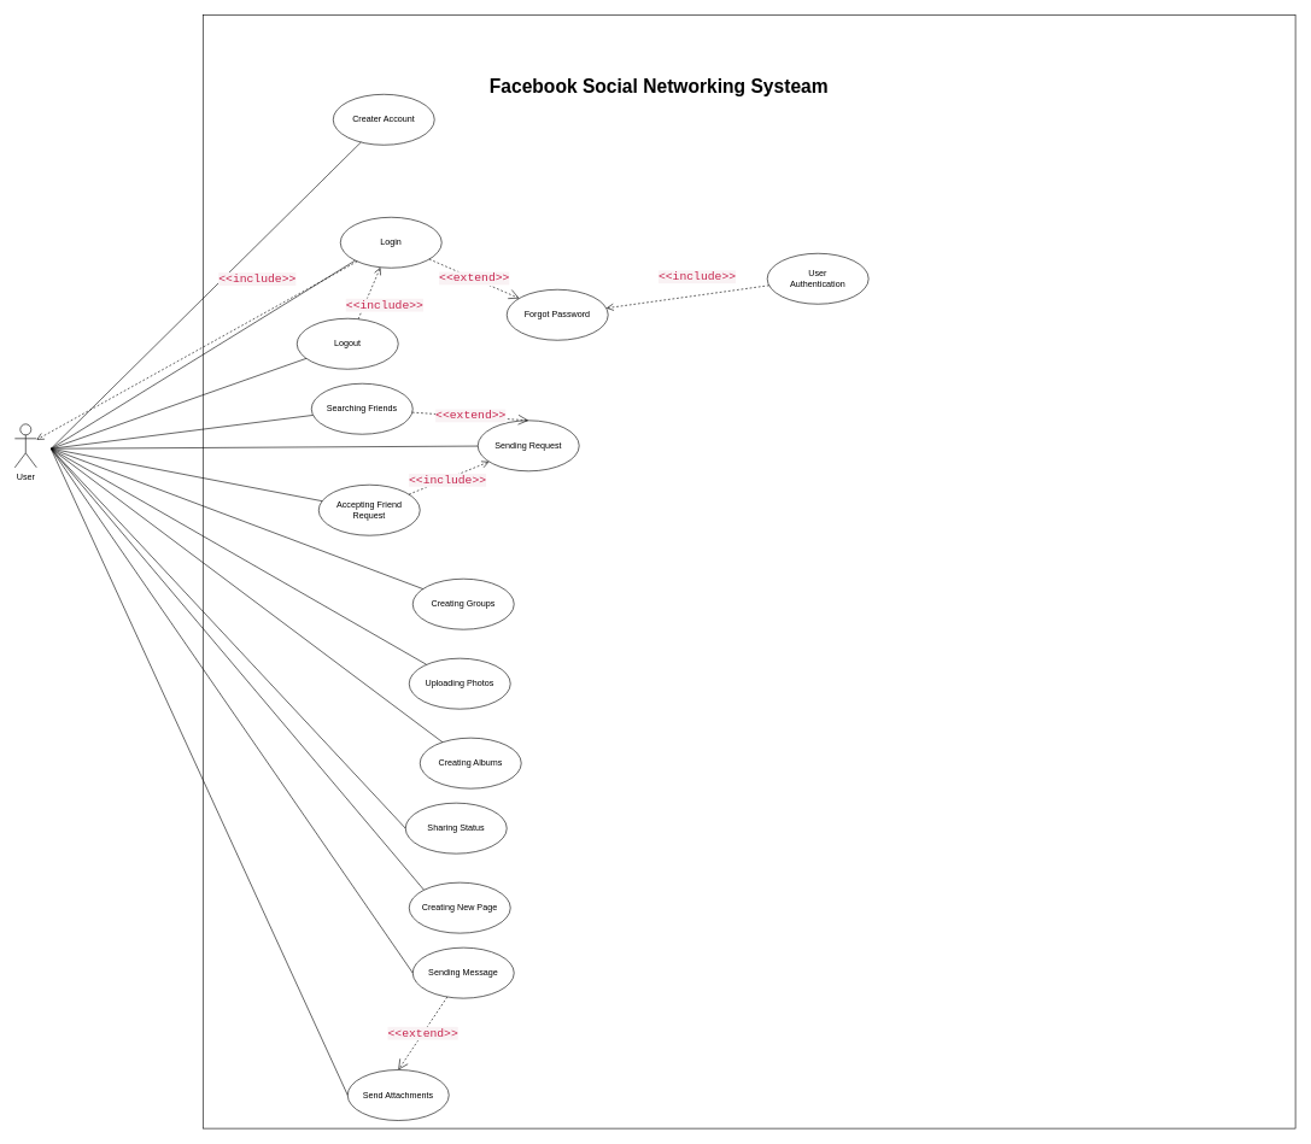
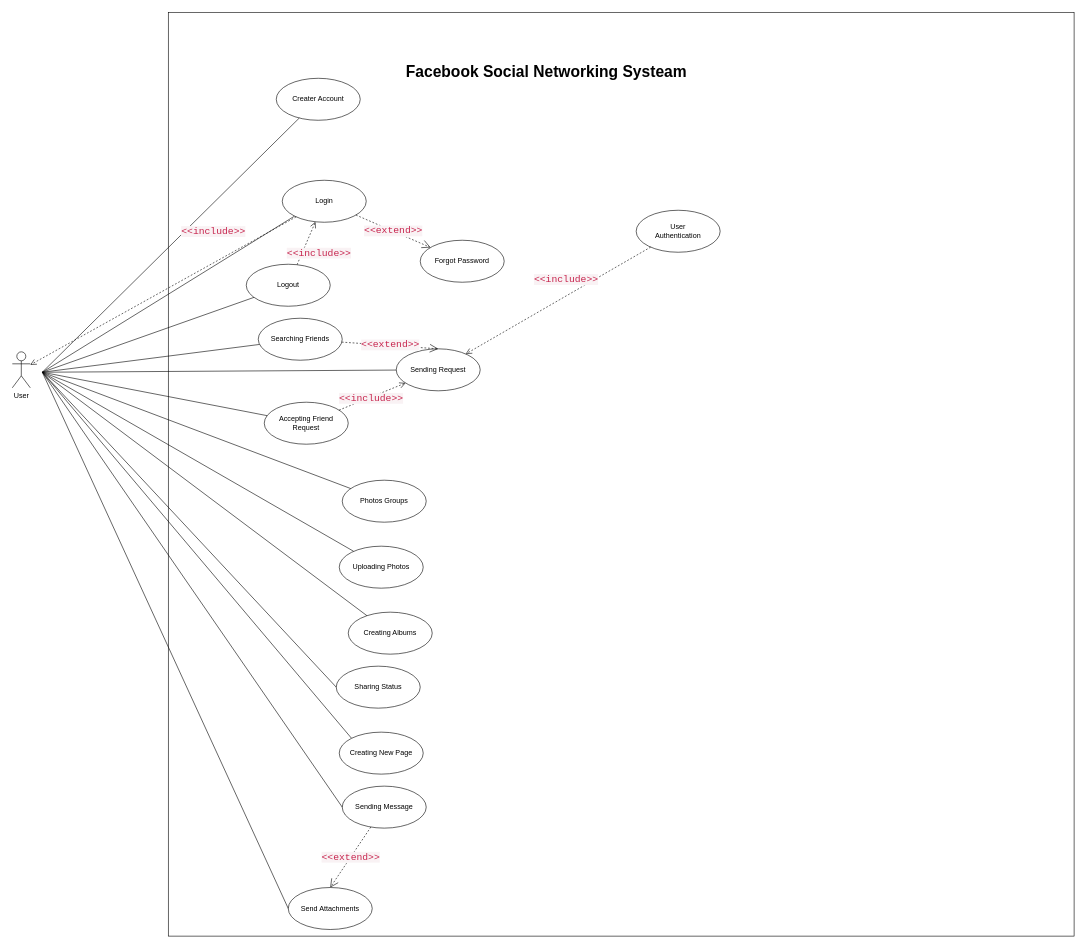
  <mxCell id="0" />
  <mxCell id="1" parent="0" />
  <mxCell id="2" value="&lt;span style=&quot;color: rgba(0, 0, 0, 0); font-family: monospace; font-size: 0px; text-align: start; text-wrap: nowrap;&quot;&gt;%3CmxGraphModel%3E%3Croot%3E%3CmxCell%20id%3D%220%22%2F%3E%3CmxCell%20id%3D%221%22%20parent%3D%220%22%2F%3E%3CmxCell%20id%3D%222%22%20value%3D%22Creater%20Account%22%20style%3D%22ellipse%3BwhiteSpace%3Dwrap%3Bhtml%3D1%3BstrokeColor%3Ddefault%3Balign%3Dcenter%3BverticalAlign%3Dmiddle%3BfontFamily%3DHelvetica%3BfontSize%3D12%3BfontColor%3Ddefault%3BfillColor%3Ddefault%3B%22%20vertex%3D%221%22%20parent%3D%221%22%3E%3CmxGeometry%20x%3D%22750%22%20y%3D%22-150%22%20width%3D%22140%22%20height%3D%2270%22%20as%3D%22geometry%22%2F%3E%3C%2FmxCell%3E%3C%2Froot%3E%3C%2FmxGraphModel%3E&lt;/span&gt;" style="html=1;whiteSpace=wrap;" vertex="1" parent="1"><mxGeometry x="280" y="20" width="1510" height="1540" as="geometry" /></mxCell>
  <mxCell id="3" value="Sending Request" style="ellipse;whiteSpace=wrap;html=1;strokeColor=default;align=center;verticalAlign=middle;fontFamily=Helvetica;fontSize=12;fontColor=default;fillColor=default;" vertex="1" parent="1"><mxGeometry x="660" y="581" width="140" height="70" as="geometry" /></mxCell>
  <mxCell id="4" value="Accepting Friend Request" style="ellipse;whiteSpace=wrap;html=1;strokeColor=default;align=center;verticalAlign=middle;fontFamily=Helvetica;fontSize=12;fontColor=default;fillColor=default;" vertex="1" parent="1"><mxGeometry x="440" y="670" width="140" height="70" as="geometry" /></mxCell>
  <mxCell id="5" value="User&lt;div&gt;Authentication&lt;/div&gt;" style="ellipse;whiteSpace=wrap;html=1;strokeColor=default;align=center;verticalAlign=middle;fontFamily=Helvetica;fontSize=12;fontColor=default;fillColor=default;" vertex="1" parent="1"><mxGeometry x="1060" y="350" width="140" height="70" as="geometry" /></mxCell>
- <mxCell id="6" value="Creating Groups" style="ellipse;whiteSpace=wrap;html=1;strokeColor=default;align=center;verticalAlign=middle;fontFamily=Helvetica;fontSize=12;fontColor=default;fillColor=default;" vertex="1" parent="1"><mxGeometry x="570" y="800" width="140" height="70" as="geometry" /></mxCell>
+ <mxCell id="6" value="Photos Groups" style="ellipse;whiteSpace=wrap;html=1;strokeColor=default;align=center;verticalAlign=middle;fontFamily=Helvetica;fontSize=12;fontColor=default;fillColor=default;" vertex="1" parent="1"><mxGeometry x="570" y="800" width="140" height="70" as="geometry" /></mxCell>
  <mxCell id="7" value="Searching Friends" style="ellipse;whiteSpace=wrap;html=1;strokeColor=default;align=center;verticalAlign=middle;fontFamily=Helvetica;fontSize=12;fontColor=default;fillColor=default;" vertex="1" parent="1"><mxGeometry x="430" y="530" width="140" height="70" as="geometry" /></mxCell>
  <mxCell id="8" value="Creater Account" style="ellipse;whiteSpace=wrap;html=1;strokeColor=default;align=center;verticalAlign=middle;fontFamily=Helvetica;fontSize=12;fontColor=default;fillColor=default;" vertex="1" parent="1"><mxGeometry x="460" y="130" width="140" height="70" as="geometry" /></mxCell>
  <mxCell id="9" value="User&lt;div&gt;&lt;br&gt;&lt;/div&gt;" style="shape=umlActor;verticalLabelPosition=bottom;verticalAlign=top;html=1;" vertex="1" parent="1"><mxGeometry x="20" y="586" width="30" height="60" as="geometry" /></mxCell>
  <mxCell id="10" value="" style="endArrow=none;html=1;rounded=0;" edge="1" parent="1" source="8"><mxGeometry width="50" height="50" relative="1" as="geometry"><mxPoint x="80" y="400" as="sourcePoint" /><mxPoint x="70" y="620" as="targetPoint" /></mxGeometry></mxCell>
  <mxCell id="11" value="" style="endArrow=none;html=1;rounded=0;" edge="1" parent="1" source="3"><mxGeometry width="50" height="50" relative="1" as="geometry"><mxPoint x="90" y="410" as="sourcePoint" /><mxPoint x="70" y="620" as="targetPoint" /></mxGeometry></mxCell>
  <mxCell id="12" value="" style="endArrow=none;html=1;rounded=0;" edge="1" parent="1" source="4"><mxGeometry width="50" height="50" relative="1" as="geometry"><mxPoint x="100" y="420" as="sourcePoint" /><mxPoint x="70" y="620" as="targetPoint" /></mxGeometry></mxCell>
  <mxCell id="13" value="" style="endArrow=none;html=1;rounded=0;" edge="1" parent="1" source="16"><mxGeometry width="50" height="50" relative="1" as="geometry"><mxPoint x="110" y="430" as="sourcePoint" /><mxPoint x="70" y="620" as="targetPoint" /></mxGeometry></mxCell>
  <mxCell id="14" value="" style="endArrow=none;html=1;rounded=0;" edge="1" parent="1" source="6"><mxGeometry width="50" height="50" relative="1" as="geometry"><mxPoint x="120" y="440" as="sourcePoint" /><mxPoint x="70" y="620" as="targetPoint" /></mxGeometry></mxCell>
  <mxCell id="15" value="" style="endArrow=none;html=1;rounded=0;" edge="1" parent="1" source="7"><mxGeometry width="50" height="50" relative="1" as="geometry"><mxPoint x="130" y="450" as="sourcePoint" /><mxPoint x="70" y="620" as="targetPoint" /></mxGeometry></mxCell>
  <mxCell id="16" value="Uploading Photos" style="ellipse;whiteSpace=wrap;html=1;strokeColor=default;align=center;verticalAlign=middle;fontFamily=Helvetica;fontSize=12;fontColor=default;fillColor=default;" vertex="1" parent="1"><mxGeometry x="565" y="910" width="140" height="70" as="geometry" /></mxCell>
  <mxCell id="17" value="Creating Albums" style="ellipse;whiteSpace=wrap;html=1;strokeColor=default;align=center;verticalAlign=middle;fontFamily=Helvetica;fontSize=12;fontColor=default;fillColor=default;" vertex="1" parent="1"><mxGeometry x="580" y="1020" width="140" height="70" as="geometry" /></mxCell>
  <mxCell id="18" value="Sharing Status" style="ellipse;whiteSpace=wrap;html=1;strokeColor=default;align=center;verticalAlign=middle;fontFamily=Helvetica;fontSize=12;fontColor=default;fillColor=default;" vertex="1" parent="1"><mxGeometry x="560" y="1110" width="140" height="70" as="geometry" /></mxCell>
  <mxCell id="19" value="Creating New Page" style="ellipse;whiteSpace=wrap;html=1;strokeColor=default;align=center;verticalAlign=middle;fontFamily=Helvetica;fontSize=12;fontColor=default;fillColor=default;" vertex="1" parent="1"><mxGeometry x="565" y="1220" width="140" height="70" as="geometry" /></mxCell>
  <mxCell id="20" value="Sending Message" style="ellipse;whiteSpace=wrap;html=1;strokeColor=default;align=center;verticalAlign=middle;fontFamily=Helvetica;fontSize=12;fontColor=default;fillColor=default;" vertex="1" parent="1"><mxGeometry x="570" y="1310" width="140" height="70" as="geometry" /></mxCell>
  <mxCell id="21" value="Send Attachments" style="ellipse;whiteSpace=wrap;html=1;strokeColor=default;align=center;verticalAlign=middle;fontFamily=Helvetica;fontSize=12;fontColor=default;fillColor=default;" vertex="1" parent="1"><mxGeometry x="480" y="1479" width="140" height="70" as="geometry" /></mxCell>
  <mxCell id="22" value="" style="endArrow=none;html=1;rounded=0;" edge="1" parent="1" source="17"><mxGeometry width="50" height="50" relative="1" as="geometry"><mxPoint x="599" y="929" as="sourcePoint" /><mxPoint x="70" y="620" as="targetPoint" /></mxGeometry></mxCell>
  <mxCell id="23" value="" style="endArrow=none;html=1;rounded=0;exitX=0;exitY=0.5;exitDx=0;exitDy=0;" edge="1" parent="1" source="18"><mxGeometry width="50" height="50" relative="1" as="geometry"><mxPoint x="609" y="939" as="sourcePoint" /><mxPoint x="70" y="620" as="targetPoint" /></mxGeometry></mxCell>
  <mxCell id="24" value="" style="endArrow=none;html=1;rounded=0;exitX=0;exitY=0;exitDx=0;exitDy=0;" edge="1" parent="1" source="19"><mxGeometry width="50" height="50" relative="1" as="geometry"><mxPoint x="619" y="949" as="sourcePoint" /><mxPoint x="70" y="620" as="targetPoint" /></mxGeometry></mxCell>
  <mxCell id="25" value="" style="endArrow=none;html=1;rounded=0;exitX=0;exitY=0.5;exitDx=0;exitDy=0;" edge="1" parent="1" source="20"><mxGeometry width="50" height="50" relative="1" as="geometry"><mxPoint x="629" y="959" as="sourcePoint" /><mxPoint x="70" y="620" as="targetPoint" /></mxGeometry></mxCell>
  <mxCell id="26" value="" style="endArrow=none;html=1;rounded=0;exitX=0;exitY=0.5;exitDx=0;exitDy=0;" edge="1" parent="1" source="21"><mxGeometry width="50" height="50" relative="1" as="geometry"><mxPoint x="639" y="969" as="sourcePoint" /><mxPoint x="70" y="620" as="targetPoint" /></mxGeometry></mxCell>
  <mxCell id="27" value="&lt;font style=&quot;font-size: 26px;&quot;&gt;Facebook Social Networking Systeam&lt;/font&gt;" style="text;align=center;fontStyle=1;verticalAlign=middle;spacingLeft=3;spacingRight=3;strokeColor=none;rotatable=0;points=[[0,0.5],[1,0.5]];portConstraint=eastwest;html=1;" vertex="1" parent="1"><mxGeometry x="380" y="90" width="1060" height="60" as="geometry" /></mxCell>
- <mxCell id="28" value="&lt;span style=&quot;color: rgb(199, 37, 78); font-family: Menlo, Monaco, Consolas, &amp;quot;Courier New&amp;quot;, monospace; font-size: 16.2px; text-align: left; text-wrap: wrap; background-color: rgb(249, 242, 244);&quot;&gt;&amp;lt;&amp;lt;include&amp;gt;&amp;gt;&lt;/span&gt;" style="html=1;verticalAlign=bottom;endArrow=open;dashed=1;endSize=8;curved=0;rounded=0;" edge="1" parent="1" source="5" target="36"><mxGeometry x="-0.13" y="-13" relative="1" as="geometry"><mxPoint x="859.998" y="450" as="sourcePoint" /><mxPoint x="1025.32" y="758.81" as="targetPoint" /><mxPoint as="offset" /></mxGeometry></mxCell>
+ <mxCell id="28" value="&lt;span style=&quot;color: rgb(199, 37, 78); font-family: Menlo, Monaco, Consolas, &amp;quot;Courier New&amp;quot;, monospace; font-size: 16.2px; text-align: left; text-wrap: wrap; background-color: rgb(249, 242, 244);&quot;&gt;&amp;lt;&amp;lt;include&amp;gt;&amp;gt;&lt;/span&gt;" style="html=1;verticalAlign=bottom;endArrow=open;dashed=1;endSize=8;curved=0;rounded=0;" edge="1" parent="1" source="5" target="3"><mxGeometry x="-0.13" y="-13" relative="1" as="geometry"><mxPoint x="859.998" y="450" as="sourcePoint" /><mxPoint x="1025.32" y="758.81" as="targetPoint" /><mxPoint as="offset" /></mxGeometry></mxCell>
  <mxCell id="29" value="&lt;span style=&quot;color: rgb(199, 37, 78); font-family: Menlo, Monaco, Consolas, &amp;quot;Courier New&amp;quot;, monospace; font-size: 16.2px; text-align: left; text-wrap: wrap; background-color: rgb(249, 242, 244);&quot;&gt;&amp;lt;&amp;lt;extend&amp;gt;&amp;gt;&lt;/span&gt;" style="endArrow=open;endSize=12;dashed=1;html=1;rounded=0;entryX=0.5;entryY=0;entryDx=0;entryDy=0;" edge="1" parent="1" source="20" target="21"><mxGeometry width="160" relative="1" as="geometry"><mxPoint x="600" y="1350" as="sourcePoint" /><mxPoint x="760" y="1350" as="targetPoint" /></mxGeometry></mxCell>
  <mxCell id="30" value="&lt;span style=&quot;color: rgb(199, 37, 78); font-family: Menlo, Monaco, Consolas, &amp;quot;Courier New&amp;quot;, monospace; font-size: 16.2px; text-align: left; text-wrap: wrap; background-color: rgb(249, 242, 244);&quot;&gt;&amp;lt;&amp;lt;extend&amp;gt;&amp;gt;&lt;/span&gt;" style="endArrow=open;endSize=12;dashed=1;html=1;rounded=0;entryX=0.5;entryY=0;entryDx=0;entryDy=0;" edge="1" parent="1" source="7" target="3"><mxGeometry width="160" relative="1" as="geometry"><mxPoint x="648" y="460" as="sourcePoint" /><mxPoint x="580" y="561" as="targetPoint" /></mxGeometry></mxCell>
  <mxCell id="31" value="&lt;span style=&quot;color: rgb(199, 37, 78); font-family: Menlo, Monaco, Consolas, &amp;quot;Courier New&amp;quot;, monospace; font-size: 16.2px; text-align: left; text-wrap: wrap; background-color: rgb(249, 242, 244);&quot;&gt;&amp;lt;&amp;lt;include&amp;gt;&amp;gt;&lt;/span&gt;" style="html=1;verticalAlign=bottom;endArrow=open;dashed=1;endSize=8;curved=0;rounded=0;" edge="1" parent="1" source="4" target="3"><mxGeometry x="-0.13" y="-13" relative="1" as="geometry"><mxPoint x="1073" y="385" as="sourcePoint" /><mxPoint x="717" y="335" as="targetPoint" /><mxPoint as="offset" /></mxGeometry></mxCell>
  <mxCell id="32" value="Login" style="ellipse;whiteSpace=wrap;html=1;strokeColor=default;align=center;verticalAlign=middle;fontFamily=Helvetica;fontSize=12;fontColor=default;fillColor=default;" vertex="1" parent="1"><mxGeometry x="470" y="300" width="140" height="70" as="geometry" /></mxCell>
  <mxCell id="33" value="Logout" style="ellipse;whiteSpace=wrap;html=1;strokeColor=default;align=center;verticalAlign=middle;fontFamily=Helvetica;fontSize=12;fontColor=default;fillColor=default;" vertex="1" parent="1"><mxGeometry x="410" y="440" width="140" height="70" as="geometry" /></mxCell>
  <mxCell id="34" value="&lt;span style=&quot;color: rgb(199, 37, 78); font-family: Menlo, Monaco, Consolas, &amp;quot;Courier New&amp;quot;, monospace; font-size: 16.2px; text-align: left; text-wrap: wrap; background-color: rgb(249, 242, 244);&quot;&gt;&amp;lt;&amp;lt;include&amp;gt;&amp;gt;&lt;/span&gt;" style="html=1;verticalAlign=bottom;endArrow=open;dashed=1;endSize=8;curved=0;rounded=0;" edge="1" parent="1" source="32" target="9"><mxGeometry x="-0.452" y="-35" relative="1" as="geometry"><mxPoint x="1084" y="374" as="sourcePoint" /><mxPoint x="596" y="196" as="targetPoint" /><mxPoint as="offset" /></mxGeometry></mxCell>
  <mxCell id="35" value="&lt;span style=&quot;color: rgb(199, 37, 78); font-family: Menlo, Monaco, Consolas, &amp;quot;Courier New&amp;quot;, monospace; font-size: 16.2px; text-align: left; text-wrap: wrap; background-color: rgb(249, 242, 244);&quot;&gt;&amp;lt;&amp;lt;include&amp;gt;&amp;gt;&lt;/span&gt;" style="html=1;verticalAlign=bottom;endArrow=open;dashed=1;endSize=8;curved=0;rounded=0;" edge="1" parent="1" source="33" target="32"><mxGeometry x="-0.452" y="-32" relative="1" as="geometry"><mxPoint x="1094" y="384" as="sourcePoint" /><mxPoint x="606" y="206" as="targetPoint" /><mxPoint x="-1" as="offset" /></mxGeometry></mxCell>
  <mxCell id="36" value="Forgot Password" style="ellipse;whiteSpace=wrap;html=1;strokeColor=default;align=center;verticalAlign=middle;fontFamily=Helvetica;fontSize=12;fontColor=default;fillColor=default;" vertex="1" parent="1"><mxGeometry x="700" y="400" width="140" height="70" as="geometry" /></mxCell>
  <mxCell id="37" value="" style="endArrow=none;html=1;rounded=0;exitX=0;exitY=1;exitDx=0;exitDy=0;" edge="1" parent="1" source="32"><mxGeometry width="50" height="50" relative="1" as="geometry"><mxPoint x="508" y="206" as="sourcePoint" /><mxPoint x="70" y="620" as="targetPoint" /></mxGeometry></mxCell>
  <mxCell id="38" value="" style="endArrow=none;html=1;rounded=0;" edge="1" parent="1" source="33"><mxGeometry width="50" height="50" relative="1" as="geometry"><mxPoint x="501" y="370" as="sourcePoint" /><mxPoint x="70" y="620" as="targetPoint" /></mxGeometry></mxCell>
  <mxCell id="39" value="&lt;span style=&quot;color: rgb(199, 37, 78); font-family: Menlo, Monaco, Consolas, &amp;quot;Courier New&amp;quot;, monospace; font-size: 16.2px; text-align: left; text-wrap: wrap; background-color: rgb(249, 242, 244);&quot;&gt;&amp;lt;&amp;lt;extend&amp;gt;&amp;gt;&lt;/span&gt;" style="endArrow=open;endSize=12;dashed=1;html=1;rounded=0;" edge="1" parent="1" source="32" target="36"><mxGeometry width="160" relative="1" as="geometry"><mxPoint x="579" y="580" as="sourcePoint" /><mxPoint x="740" y="591" as="targetPoint" /></mxGeometry></mxCell>
